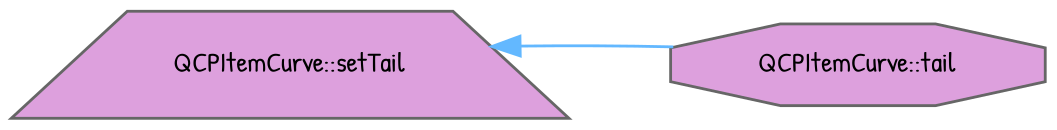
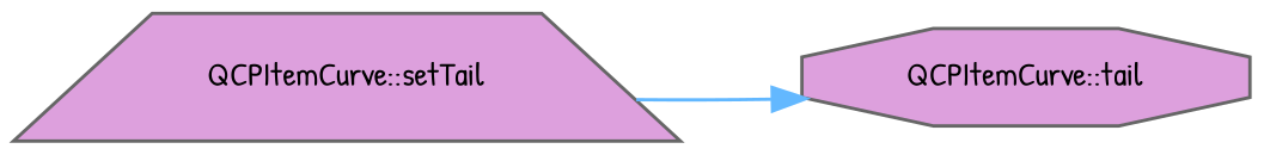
  digraph {
    rankdir=LR
    fontname="Patrick Hand"
    node [fillcolor=plum fontname="Patrick Hand" fontsize=10 style=filled]
    n1 [color=gray40 fontcolor=black height=0.2 label="QCPItemCurve::setTail" shape=trapezium width=0.4]
    n2 [color=grey40 height=0.2 label="QCPItemCurve::tail" shape=octagon width=0.4]
-   n2 -> n1 [color=steelblue1 fontname="Patrick Hand" fontsize=10 labelfontname=Helvetica labelfontsize=10 style=solid]
+   n1 -> n2 [color=steelblue1 fontname="Patrick Hand" fontsize=10 labelfontname=Helvetica labelfontsize=10 style=solid]
  }
